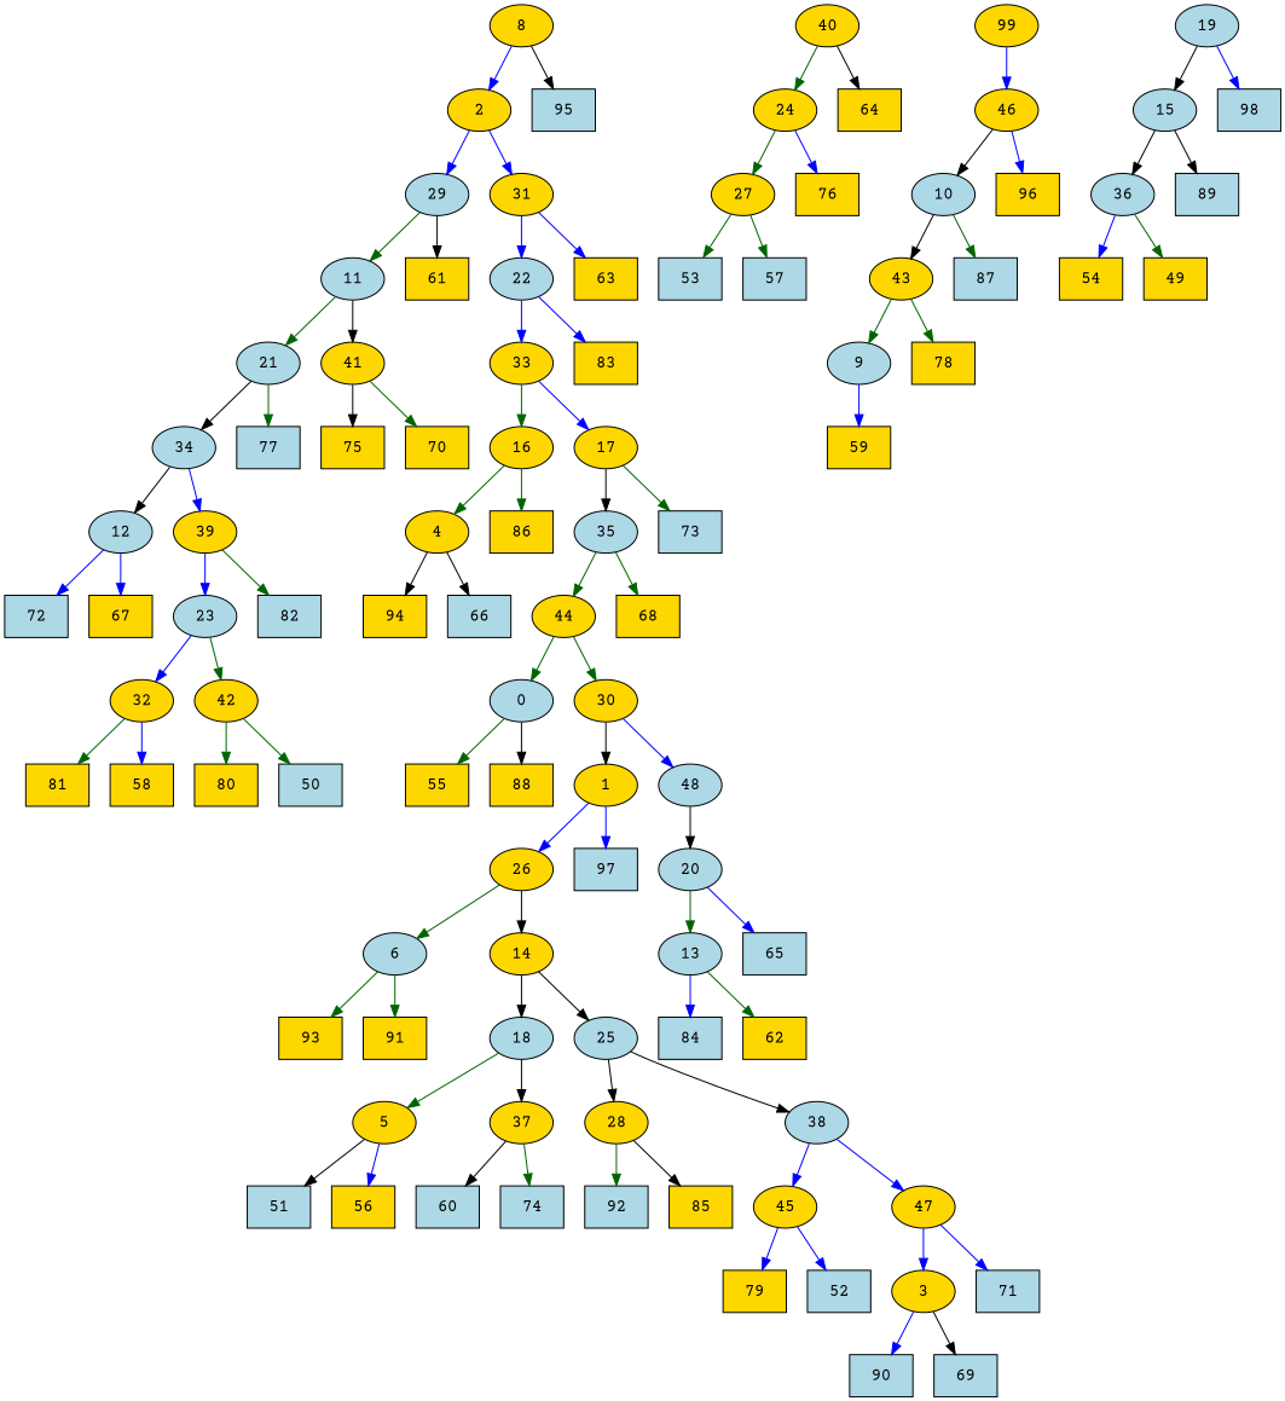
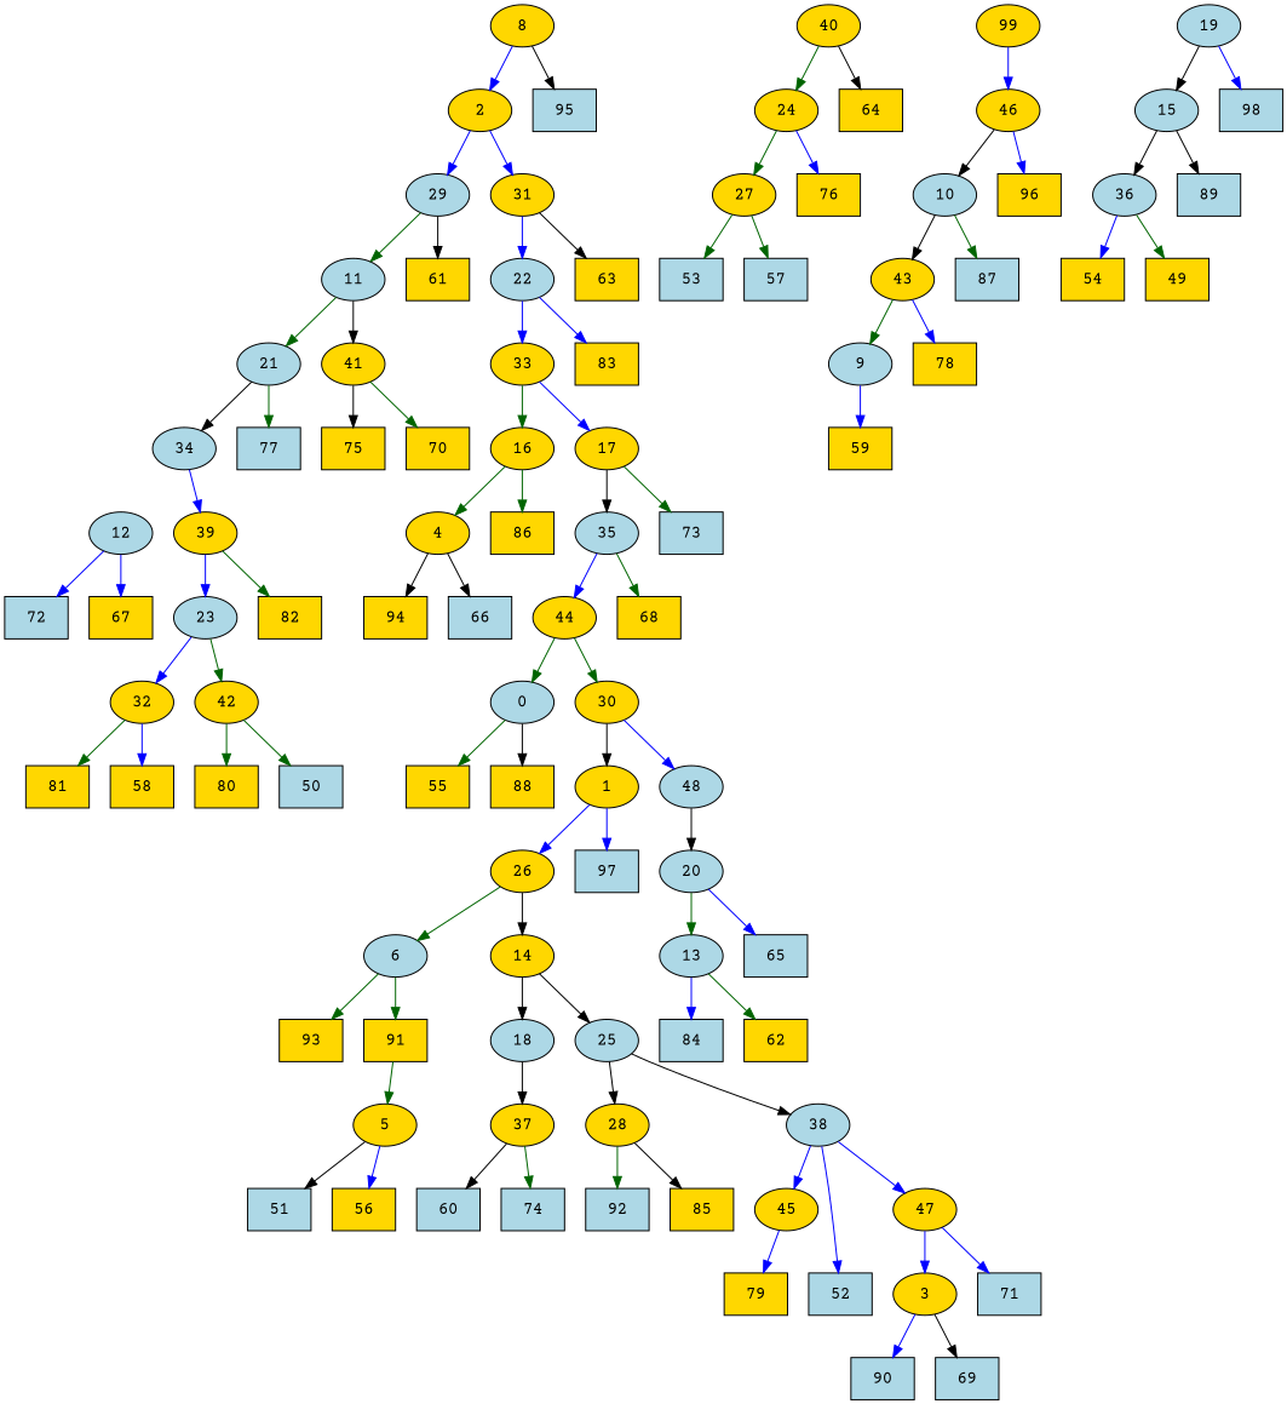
  digraph {
    fontname="Courier Prime"
    node [fillcolor=gold fontname="Courier Prime" style=filled shape=box]
    edge [color=darkgreen fontname="Courier Prime"]
    n1 [fillcolor=lightblue label=0 shape=""]
    n2 [label=55]
    n3 [label=88]
    n4 [label=1 shape=""]
    n5 [label=26 shape=""]
    n6 [fillcolor=lightblue label=97]
    n7 [fillcolor=lightblue label=6 shape=""]
    n8 [label=14 shape=""]
    n9 [label=2 shape=""]
    n10 [fillcolor=lightblue label=29 shape=""]
    n11 [label=31 shape=""]
    n12 [fillcolor=lightblue label=11 shape=""]
    n13 [label=61]
    n14 [fillcolor=lightblue label=22 shape=""]
    n15 [label=63]
    n16 [label=3 shape=""]
    n17 [fillcolor=lightblue label=90]
    n18 [fillcolor=lightblue label=69]
    n19 [label=4 shape=""]
    n20 [label=94]
    n21 [fillcolor=lightblue label=66]
    n22 [label=5 shape=""]
    n23 [fillcolor=lightblue label=51]
    n24 [label=56]
    n25 [label=93]
    n26 [label=91]
    n27 [label=8 shape=""]
    n28 [fillcolor=lightblue label=95]
    n29 [label=40 shape=""]
    n30 [label=24 shape=""]
    n31 [label=64]
    n32 [fillcolor=lightblue label=9 shape=""]
    n33 [label=59]
    n34 [fillcolor=lightblue label=10 shape=""]
    n35 [label=43 shape=""]
    n36 [fillcolor=lightblue label=87]
    n37 [label=78]
    n38 [fillcolor=lightblue label=21 shape=""]
    n39 [label=41 shape=""]
    n40 [fillcolor=lightblue label=34 shape=""]
    n41 [fillcolor=lightblue label=77]
    n42 [label=75]
    n43 [label=70]
    n44 [fillcolor=lightblue label=12 shape=""]
    n45 [fillcolor=lightblue label=72]
    n46 [label=67]
    n47 [fillcolor=lightblue label=13 shape=""]
    n48 [fillcolor=lightblue label=84]
    n49 [label=62]
    n50 [fillcolor=lightblue label=18 shape=""]
    n51 [fillcolor=lightblue label=25 shape=""]
    n52 [label=37 shape=""]
    n53 [label=28 shape=""]
    n54 [fillcolor=lightblue label=38 shape=""]
    n55 [fillcolor=lightblue label=15 shape=""]
    n56 [fillcolor=lightblue label=36 shape=""]
    n57 [fillcolor=lightblue label=89]
    n58 [label=54]
    n59 [label=49]
    n60 [label=16 shape=""]
    n61 [label=86]
    n62 [label=17 shape=""]
    n63 [fillcolor=lightblue label=35 shape=""]
    n64 [fillcolor=lightblue label=73]
    n65 [label=44 shape=""]
    n66 [label=68]
    n67 [fillcolor=lightblue label=60]
    n68 [fillcolor=lightblue label=74]
    n69 [fillcolor=lightblue label=19 shape=""]
    n70 [fillcolor=lightblue label=98]
    n71 [fillcolor=lightblue label=20 shape=""]
    n72 [fillcolor=lightblue label=65]
    n73 [label=39 shape=""]
    n74 [label=33 shape=""]
    n75 [label=83]
    n76 [fillcolor=lightblue label=23 shape=""]
    n77 [label=32 shape=""]
    n78 [label=42 shape=""]
    n79 [label=81]
    n80 [label=58]
    n81 [label=80]
    n82 [fillcolor=lightblue label=50]
    n83 [label=27 shape=""]
    n84 [label=76]
    n85 [fillcolor=lightblue label=53]
    n86 [fillcolor=lightblue label=57]
    n87 [fillcolor=lightblue label=92]
    n88 [label=85]
    n89 [label=45 shape=""]
    n90 [label=47 shape=""]
    n91 [label=30 shape=""]
    n92 [fillcolor=lightblue label=48 shape=""]
-   n93 [fillcolor=lightblue label=82]
+   n93 [label=82]
    n94 [fillcolor=lightblue label=52]
    n95 [label=79]
    n96 [fillcolor=lightblue label=71]
    n97 [label=46 shape=""]
    n98 [label=96]
    n99 [label=99 shape=""]
    n1 -> n2
    n1 -> n3 [color=black]
    n4 -> n5 [color=blue]
    n4 -> n6 [color=blue]
    n5 -> n7
    n5 -> n8 [color=black]
    n7 -> n25
    n7 -> n26
    n8 -> n50 [color=black]
    n8 -> n51 [color=black]
    n9 -> n10 [color=blue]
    n9 -> n11 [color=blue]
    n10 -> n12
    n10 -> n13 [color=black]
    n11 -> n14 [color=blue]
-   n11 -> n15 [color=blue]
+   n11 -> n15 [color=black]
    n12 -> n38
    n12 -> n39 [color=black]
    n14 -> n74 [color=blue]
    n14 -> n75 [color=blue]
    n16 -> n17 [color=blue]
    n16 -> n18 [color=black]
    n19 -> n20 [color=black]
    n19 -> n21 [color=black]
    n22 -> n23 [color=black]
    n22 -> n24 [color=blue]
    n27 -> n9 [color=blue]
    n27 -> n28 [color=black]
    n29 -> n30
    n29 -> n31 [color=black]
    n30 -> n83
    n30 -> n84 [color=blue]
    n32 -> n33 [color=blue]
    n34 -> n35 [color=black]
    n34 -> n36
    n35 -> n32
-   n35 -> n37
+   n35 -> n37 [color=blue]
    n38 -> n40 [color=black]
    n38 -> n41
    n39 -> n42 [color=black]
    n39 -> n43
-   n40 -> n44 [color=black]
    n40 -> n73 [color=blue]
    n44 -> n45 [color=blue]
    n44 -> n46 [color=blue]
    n47 -> n48 [color=blue]
    n47 -> n49
-   n50 -> n22
+   n26 -> n22
    n50 -> n52 [color=black]
    n51 -> n53 [color=black]
    n51 -> n54 [color=black]
    n52 -> n67 [color=black]
    n52 -> n68
    n53 -> n87
    n53 -> n88 [color=black]
    n54 -> n89 [color=blue]
    n54 -> n90 [color=blue]
    n55 -> n56 [color=black]
    n55 -> n57 [color=black]
    n56 -> n58 [color=blue]
    n56 -> n59
    n60 -> n19
    n60 -> n61
    n62 -> n63 [color=black]
    n62 -> n64
-   n63 -> n65
+   n63 -> n65 [color=blue]
    n63 -> n66
    n65 -> n1
    n65 -> n91
    n69 -> n55 [color=black]
    n69 -> n70 [color=blue]
    n71 -> n47
    n71 -> n72 [color=blue]
    n73 -> n76 [color=blue]
    n73 -> n93
    n74 -> n60
    n74 -> n62 [color=blue]
    n76 -> n77 [color=blue]
    n76 -> n78
    n77 -> n79
    n77 -> n80 [color=blue]
    n78 -> n81
    n78 -> n82
    n83 -> n85
    n83 -> n86
-   n89 -> n94 [color=blue]
+   n54 -> n94 [color=blue]
    n89 -> n95 [color=blue]
    n90 -> n16 [color=blue]
    n90 -> n96 [color=blue]
    n91 -> n4 [color=black]
    n91 -> n92 [color=blue]
    n92 -> n71 [color=black]
    n97 -> n34 [color=black]
    n97 -> n98 [color=blue]
    n99 -> n97 [color=blue]
  }
